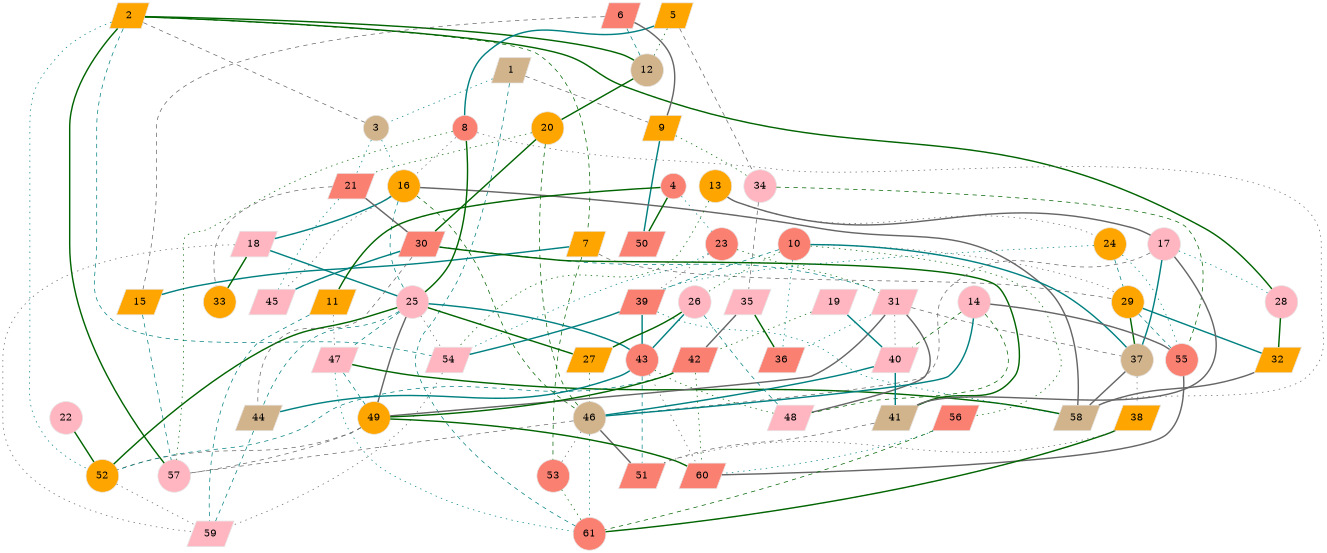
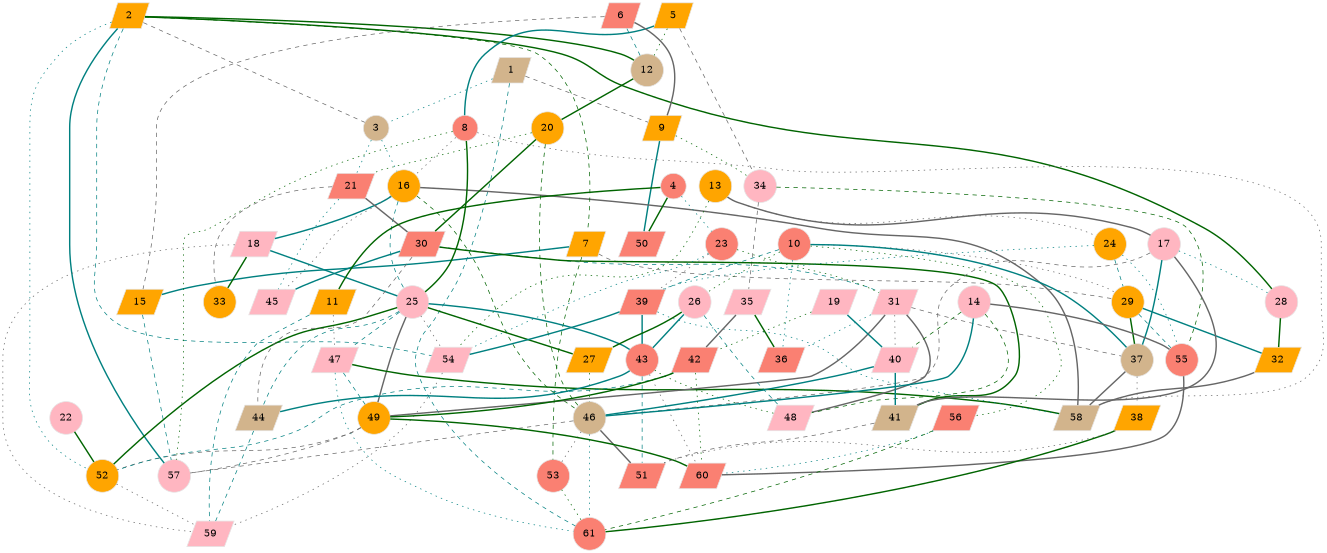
  graph {
    node [color=gray90 fillcolor=salmon shape=parallelogram style=filled]
    edge [color=teal style=bold weight=1.0]
    1 [fillcolor=tan]
    3 [fillcolor=tan shape=circle]
    9 [fillcolor=orange]
    61 [shape=circle]
    16 [fillcolor=orange shape=circle]
    21
    50
    34 [fillcolor=lightpink shape=circle]
    2 [fillcolor=orange]
    7 [fillcolor=orange]
    12 [fillcolor=tan shape=circle]
    28 [fillcolor=lightpink shape=circle]
    52 [fillcolor=orange shape=circle]
    54 [fillcolor=lightpink]
    57 [fillcolor=lightpink shape=circle]
    15 [fillcolor=orange]
    29 [fillcolor=orange shape=circle]
    53 [shape=circle]
    20 [fillcolor=orange shape=circle]
    32 [fillcolor=orange]
    59 [fillcolor=lightpink]
    25 [fillcolor=lightpink shape=circle]
    58 [fillcolor=tan]
    46 [fillcolor=tan shape=circle]
    18 [fillcolor=lightpink]
    45 [fillcolor=lightpink]
    33 [fillcolor=orange shape=circle]
    30
    4 [shape=circle]
    11 [fillcolor=orange]
    23 [shape=circle]
    47 [fillcolor=lightpink]
    22 [fillcolor=lightpink shape=circle]
    39
    31 [fillcolor=lightpink]
    5 [fillcolor=orange]
    8 [shape=circle]
    55 [shape=circle]
    35 [fillcolor=lightpink]
    6
    37 [fillcolor=tan shape=circle]
    27 [fillcolor=orange]
    43 [shape=circle]
    44 [fillcolor=tan]
    49 [fillcolor=orange shape=circle]
    10 [shape=circle]
    26 [fillcolor=lightpink shape=circle]
    36
    56
    48 [fillcolor=lightpink]
    38 [fillcolor=orange]
    60
    13 [fillcolor=orange shape=circle]
    17 [fillcolor=lightpink shape=circle]
    24 [fillcolor=orange shape=circle]
    41 [fillcolor=tan]
    14 [fillcolor=lightpink shape=circle]
    40 [fillcolor=lightpink]
    51
    19 [fillcolor=lightpink]
    42
    1 -- 3 [style=dotted]
    1 -- 9 [color=gray40 style=dashed]
    1 -- 61 [style=dashed]
    3 -- 16 [style=dotted]
    3 -- 21 [style=dotted]
    9 -- 50
    9 -- 34 [color=darkgreen style=dotted]
    16 -- 25 [style=dashed weight=2.0]
    16 -- 58 [color=gray40]
    16 -- 46 [color=darkgreen style=dashed]
    16 -- 18
    16 -- 45 [color=gray40 style=dotted]
    21 -- 45 [style=dotted]
    21 -- 33 [color=gray40 style=dashed]
    21 -- 30 [color=gray40]
    34 -- 55 [color=darkgreen style=dashed]
    34 -- 35 [color=gray40 style=dashed]
    2 -- 3 [color=gray40 style=dashed]
    2 -- 7 [color=darkgreen style=dashed]
    2 -- 12 [color=darkgreen]
    2 -- 28 [color=darkgreen]
    2 -- 52 [style=dotted]
    2 -- 54 [style=dashed]
-   2 -- 57 [color=darkgreen]
+   2 -- 57
    7 -- 15
    7 -- 29 [color=gray40 style=dashed weight=2.0]
    7 -- 53 [color=darkgreen style=dashed]
    12 -- 20 [color=darkgreen]
    28 -- 32 [color=darkgreen]
    52 -- 59 [color=gray40 style=dotted]
    54 -- 59 [color=gray40 style=dotted]
    15 -- 57 [style=dashed]
    29 -- 32
    29 -- 55 [style=dashed]
    29 -- 37 [color=darkgreen]
    53 -- 61 [color=darkgreen style=dotted]
    20 -- 21 [color=darkgreen style=dotted weight=2.0]
    20 -- 46 [color=darkgreen style=dashed]
    20 -- 30 [color=darkgreen]
    32 -- 58 [color=gray40]
    25 -- 52 [color=darkgreen]
    25 -- 54 [color=gray40 style=dotted]
    25 -- 47 [style=dashed]
    25 -- 27 [color=darkgreen]
    25 -- 43
    25 -- 44 [style=dashed]
    25 -- 49 [color=gray40]
    46 -- 61 [style=dotted weight=2.0]
    46 -- 57 [color=gray40 style=dashed]
    46 -- 53 [color=gray40 style=dotted]
    46 -- 51 [color=gray40]
    18 -- 59 [color=gray40 style=dotted]
    18 -- 25
    18 -- 33 [color=darkgreen]
    30 -- 45
    30 -- 31 [style=dashed weight=2.0]
    30 -- 44 [color=gray40 style=dashed]
    30 -- 41 [color=darkgreen]
    4 -- 50 [color=darkgreen]
    4 -- 11 [color=darkgreen]
    4 -- 23 [style=dotted]
    11 -- 59 [style=dashed]
    11 -- 47 [color=gray40 style=dotted]
    23 -- 54 [style=dotted]
    23 -- 39 [color=gray40 style=dotted]
    23 -- 31 [color=darkgreen style=dotted]
    47 -- 61 [style=dotted]
    47 -- 58 [color=darkgreen]
    47 -- 49 [style=dashed]
    22 -- 52 [color=darkgreen weight=2.0]
    39 -- 54
    39 -- 58 [style=dotted]
    39 -- 43
    31 -- 37 [color=gray40 style=dashed]
    31 -- 49 [color=gray40]
    31 -- 36 [style=dotted]
    31 -- 48 [color=gray40]
    31 -- 40 [color=gray40 style=dotted]
    5 -- 34 [color=gray40 style=dashed]
    5 -- 12 [color=darkgreen style=dotted]
    5 -- 8
    8 -- 16 [color=gray40 style=dotted]
    8 -- 57 [color=darkgreen style=dotted]
    8 -- 25 [color=darkgreen]
    8 -- 58 [color=gray40 style=dotted]
    55 -- 60 [color=gray40]
    35 -- 36 [color=darkgreen]
    35 -- 42 [color=gray40]
    6 -- 9 [color=gray40]
    6 -- 12 [style=dashed]
    6 -- 15 [color=gray40 style=dashed]
    37 -- 58 [color=gray40]
    37 -- 38 [color=gray40 style=dotted]
    27 -- 46 [color=darkgreen style=dotted]
    43 -- 44
    43 -- 48 [color=darkgreen style=dotted]
    43 -- 60 [color=gray40 style=dotted]
    43 -- 51 [style=dashed]
    44 -- 59 [style=dashed]
    49 -- 52 [color=gray40 style=dashed]
    49 -- 57 [color=gray40 style=dashed]
    49 -- 60 [color=darkgreen]
    10 -- 29 [color=gray40 style=dotted]
    10 -- 39 [style=dashed]
    10 -- 37
    10 -- 26 [color=darkgreen style=dotted]
    10 -- 36 [style=dotted weight=2.0]
    10 -- 56 [color=darkgreen style=dotted]
    26 -- 27 [color=darkgreen]
    26 -- 43
    26 -- 48 [style=dashed]
    56 -- 61 [color=darkgreen style=dashed]
    56 -- 60 [style=dotted]
    38 -- 61 [color=darkgreen]
    38 -- 51 [color=gray40 style=dotted]
    13 -- 54 [color=darkgreen style=dotted]
    13 -- 17 [color=gray40]
    13 -- 24 [color=gray40 style=dotted]
    17 -- 28 [style=dotted]
    17 -- 46 [color=gray40 style=dashed]
    17 -- 37
    17 -- 41 [color=gray40]
    24 -- 29 [style=dashed]
    24 -- 39 [style=dotted]
    24 -- 55 [style=dotted]
    41 -- 51 [color=gray40 style=dashed]
    14 -- 46
    14 -- 55 [color=gray40]
    14 -- 48 [color=darkgreen style=dashed]
    14 -- 40 [color=darkgreen style=dashed]
    40 -- 46
    40 -- 41
    19 -- 40
    19 -- 42 [color=darkgreen style=dotted]
    42 -- 52 [style=dashed]
    42 -- 49 [color=darkgreen]
    42 -- 60 [color=darkgreen style=dotted]
  }
